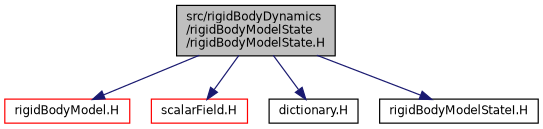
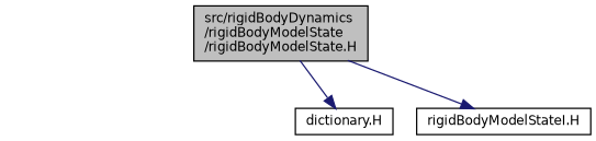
  digraph {
    node [color=black fontname=Helvetica fontsize=10 shape=record]
    edge [color=midnightblue fontname=Helvetica fontsize=10 labelfontname=Helvetica labelfontsize=10 style=solid]
    n1 [fillcolor=grey75 fontcolor=black height=0.2 label="src/rigidBodyDynamics\l/rigidBodyModelState\l/rigidBodyModelState.H" style=filled width=0.4]
-   n2 [color=red height=0.2 label="rigidBodyModel.H" width=0.4]
-   n3 [color=red height=0.2 label="scalarField.H" width=0.4]
    n4 [height=0.2 label="dictionary.H" width=0.4]
    n5 [height=0.2 label="rigidBodyModelStateI.H" width=0.4]
-   n1 -> n2
-   n1 -> n3
    n1 -> n4
    n1 -> n5
  }
